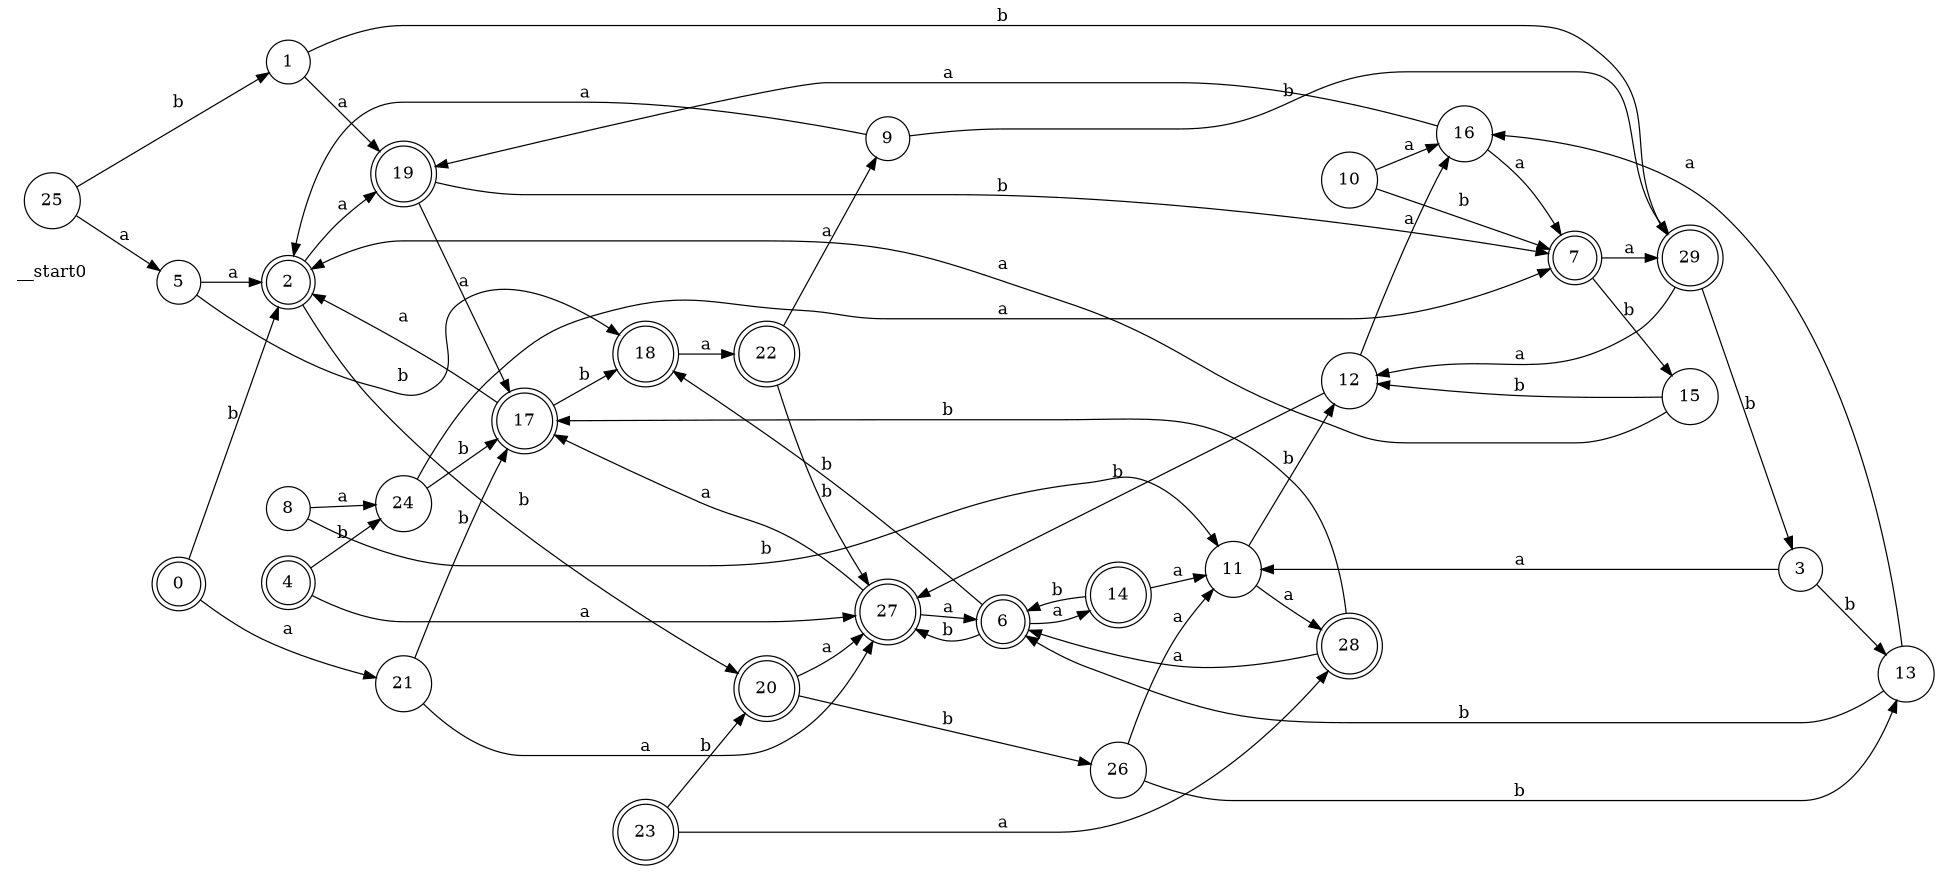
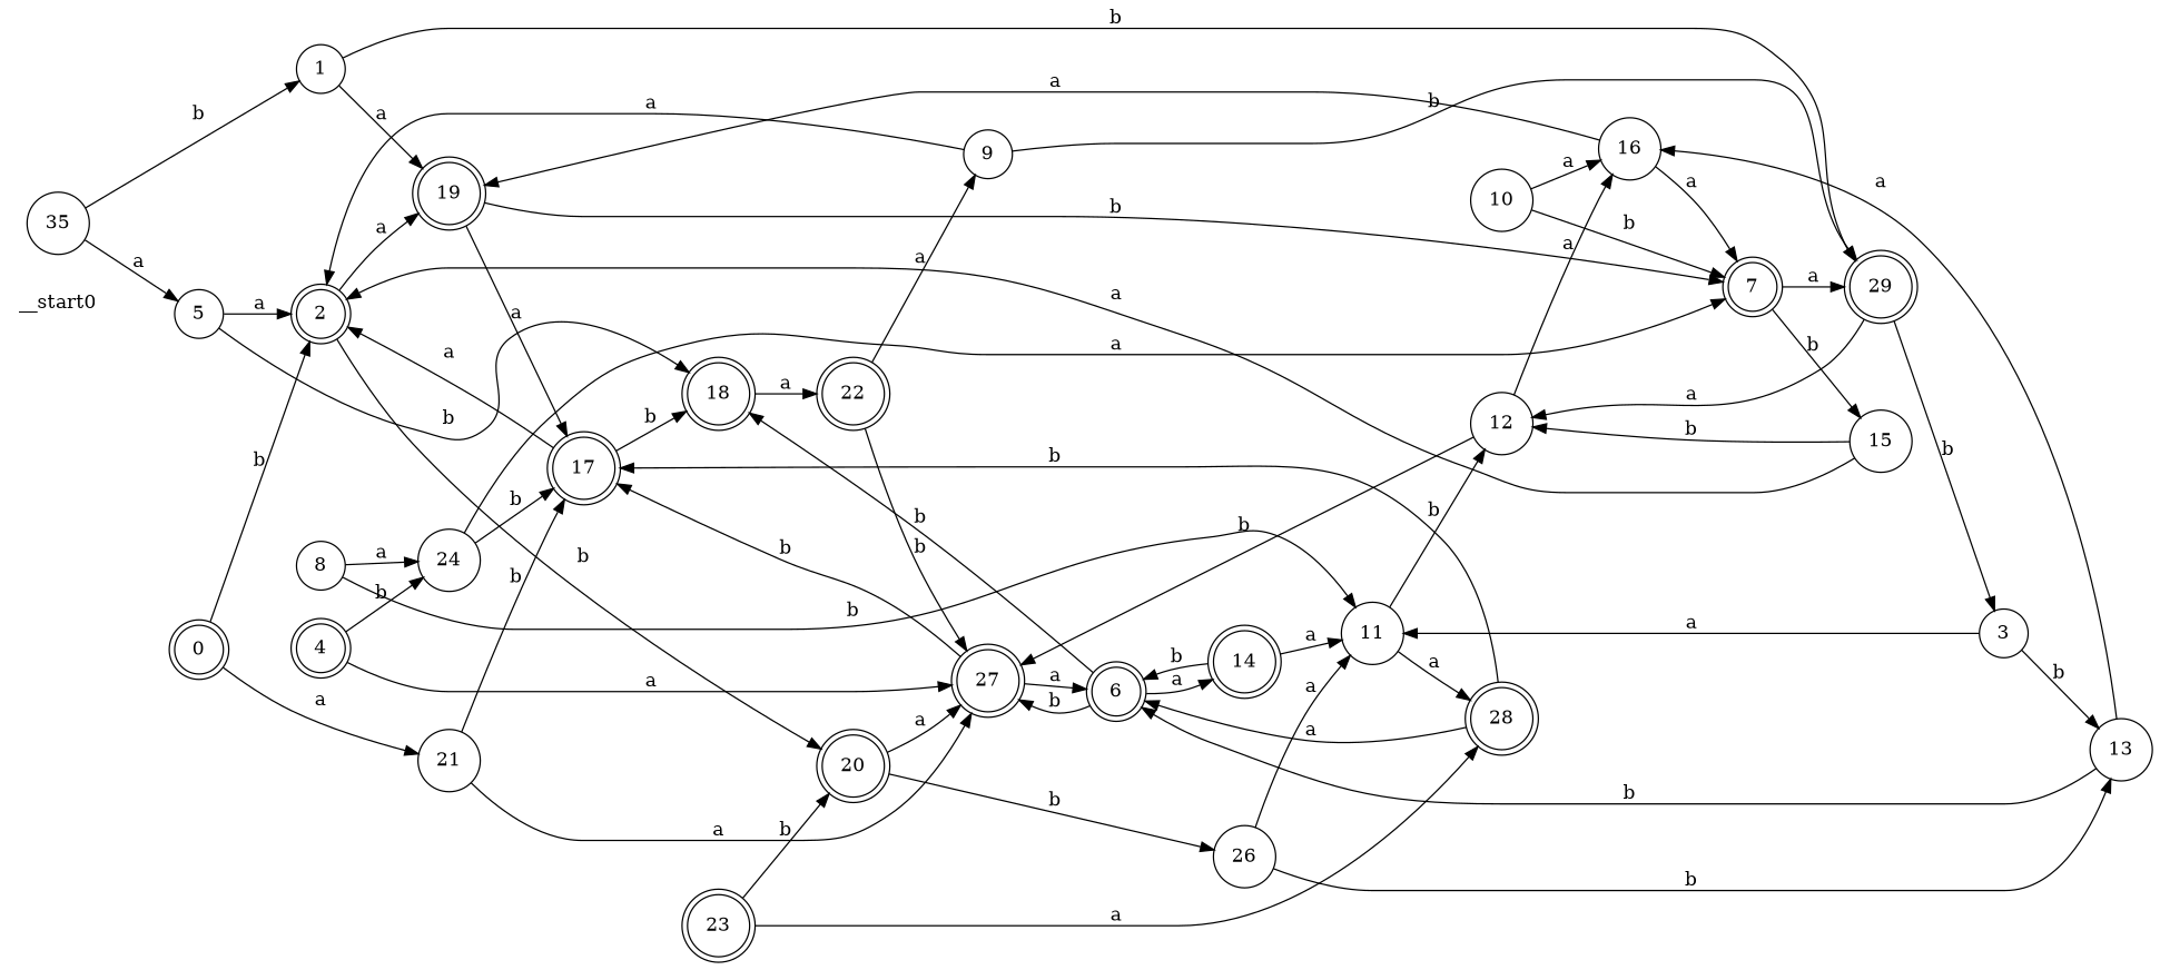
  digraph {
    rankdir=LR
    node [shape=doublecircle color=black fillcolor=white style="rounded,filled"]
    __start0 [shape=none color="" fillcolor="" style=""]
    n2 [label=0]
    n3 [label=2]
    n4 [label=21 shape=circle style=filled]
    n5 [label=19]
    n6 [label=20]
    n7 [label=27]
    n8 [label=17]
    n9 [label=1 shape=circle style=filled]
    n10 [label=29]
    n11 [label=7]
    n12 [label=3 shape=circle style=filled]
    n13 [label=12 shape=circle]
    n14 [label=26 shape=circle style=filled]
    n15 [label=11 shape=circle style=filled]
    n16 [label=13 shape=circle style=filled]
    n17 [label=28]
    n18 [label=6]
    n19 [label=16 shape=circle style=filled]
    n20 [label=4]
    n21 [label=24 shape=circle style=filled]
    n22 [label=5 shape=circle style=filled]
    n23 [label=18]
    n24 [label=22]
    n25 [label=14]
    n26 [label=15 shape=circle style=filled]
    n27 [label=8 shape=circle style=filled]
    n28 [label=9 shape=circle]
    n29 [label=10 shape=circle style=filled]
    n30 [label=23]
-   n31 [label=25 shape=circle style=filled]
+   n31 [label=35 shape=circle style=filled]
    n2 -> n3 [label=b]
    n2 -> n4 [label=a]
    n3 -> n5 [label=a]
    n3 -> n6 [label=b]
    n4 -> n7 [label=a]
    n4 -> n8 [label=b]
    n5 -> n8 [label=a]
    n5 -> n11 [label=b]
    n6 -> n7 [label=a]
    n6 -> n14 [label=b]
-   n7 -> n8 [label=a]
+   n7 -> n8 [label=b]
    n7 -> n18 [label=a]
    n8 -> n3 [label=a]
    n8 -> n23 [label=b]
    n9 -> n5 [label=a]
    n9 -> n10 [label=b]
    n10 -> n12 [label=b]
    n10 -> n13 [label=a]
    n11 -> n10 [label=a]
    n11 -> n26 [label=b]
    n12 -> n15 [label=a]
    n12 -> n16 [label=b]
    n13 -> n7 [label=b]
    n13 -> n19 [label=a]
    n14 -> n15 [label=a]
    n14 -> n16 [label=b]
    n15 -> n13 [label=b]
    n15 -> n17 [label=a]
    n16 -> n18 [label=b]
    n16 -> n19 [label=a]
    n17 -> n8 [label=b]
    n17 -> n18 [label=a]
    n18 -> n7 [label=b]
    n18 -> n23 [label=b]
    n18 -> n25 [label=a]
    n19 -> n5 [label=a]
    n19 -> n11 [label=a]
    n20 -> n7 [label=a]
    n20 -> n21 [label=b]
    n21 -> n8 [label=b]
    n21 -> n11 [label=a]
    n22 -> n3 [label=a]
    n22 -> n23 [label=b]
    n23 -> n24 [label=a]
    n24 -> n7 [label=b]
    n24 -> n28 [label=a]
    n25 -> n15 [label=a]
    n25 -> n18 [label=b]
    n26 -> n3 [label=a]
    n26 -> n13 [label=b]
    n27 -> n15 [label=b]
    n27 -> n21 [label=a]
    n28 -> n3 [label=a]
    n28 -> n10 [label=b]
    n29 -> n11 [label=b]
    n29 -> n19 [label=a]
    n30 -> n6 [label=b]
    n30 -> n17 [label=a]
    n31 -> n9 [label=b]
    n31 -> n22 [label=a]
  }
